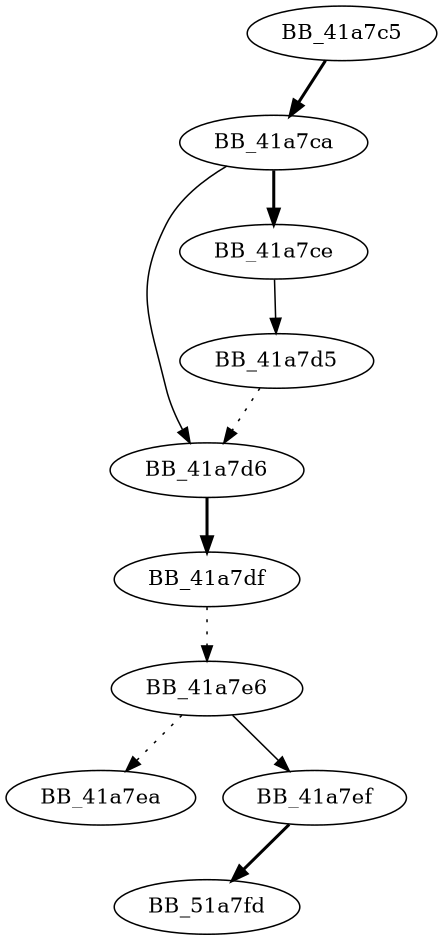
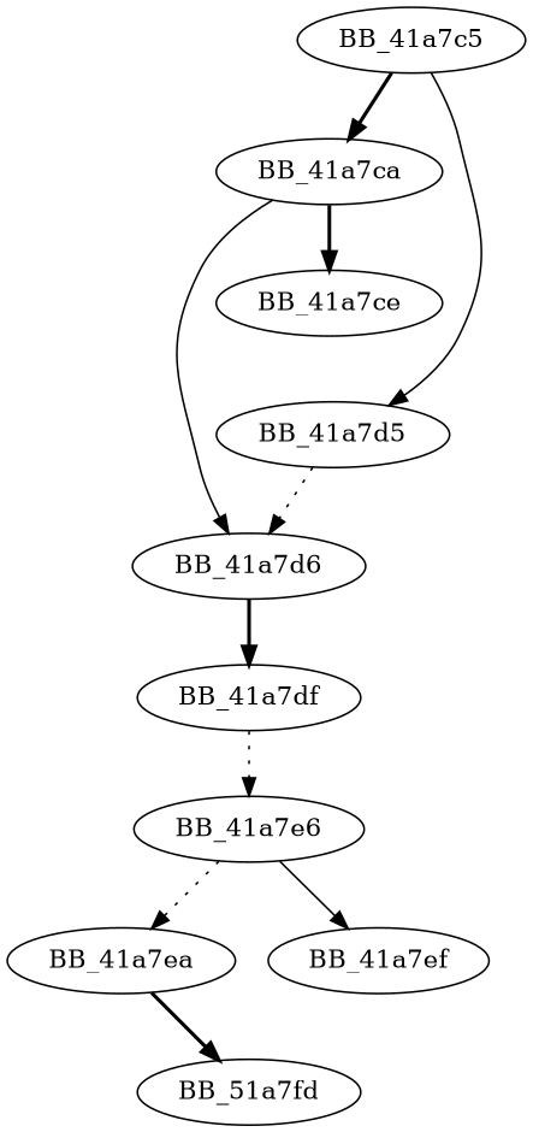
  digraph {
    edge [style=bold]
    BB_41a7c5
    BB_41a7ca
    BB_41a7ce
    BB_41a7d6
    BB_41a7d5
    BB_41a7df
    BB_41a7e6
    BB_41a7ea
    BB_41a7ef
    n10 [label=BB_51a7fd]
    BB_41a7c5 -> BB_41a7ca
    BB_41a7ca -> BB_41a7ce
    BB_41a7ca -> BB_41a7d6 [style=solid]
-   BB_41a7ce -> BB_41a7d5 [style=solid]
+   BB_41a7c5 -> BB_41a7d5 [style=solid]
    BB_41a7d6 -> BB_41a7df
    BB_41a7d5 -> BB_41a7d6 [style=dotted]
    BB_41a7df -> BB_41a7e6 [style=dotted]
    BB_41a7e6 -> BB_41a7ea [style=dotted]
    BB_41a7e6 -> BB_41a7ef [style=solid]
-   BB_41a7ef -> n10
+   BB_41a7ea -> n10
  }
